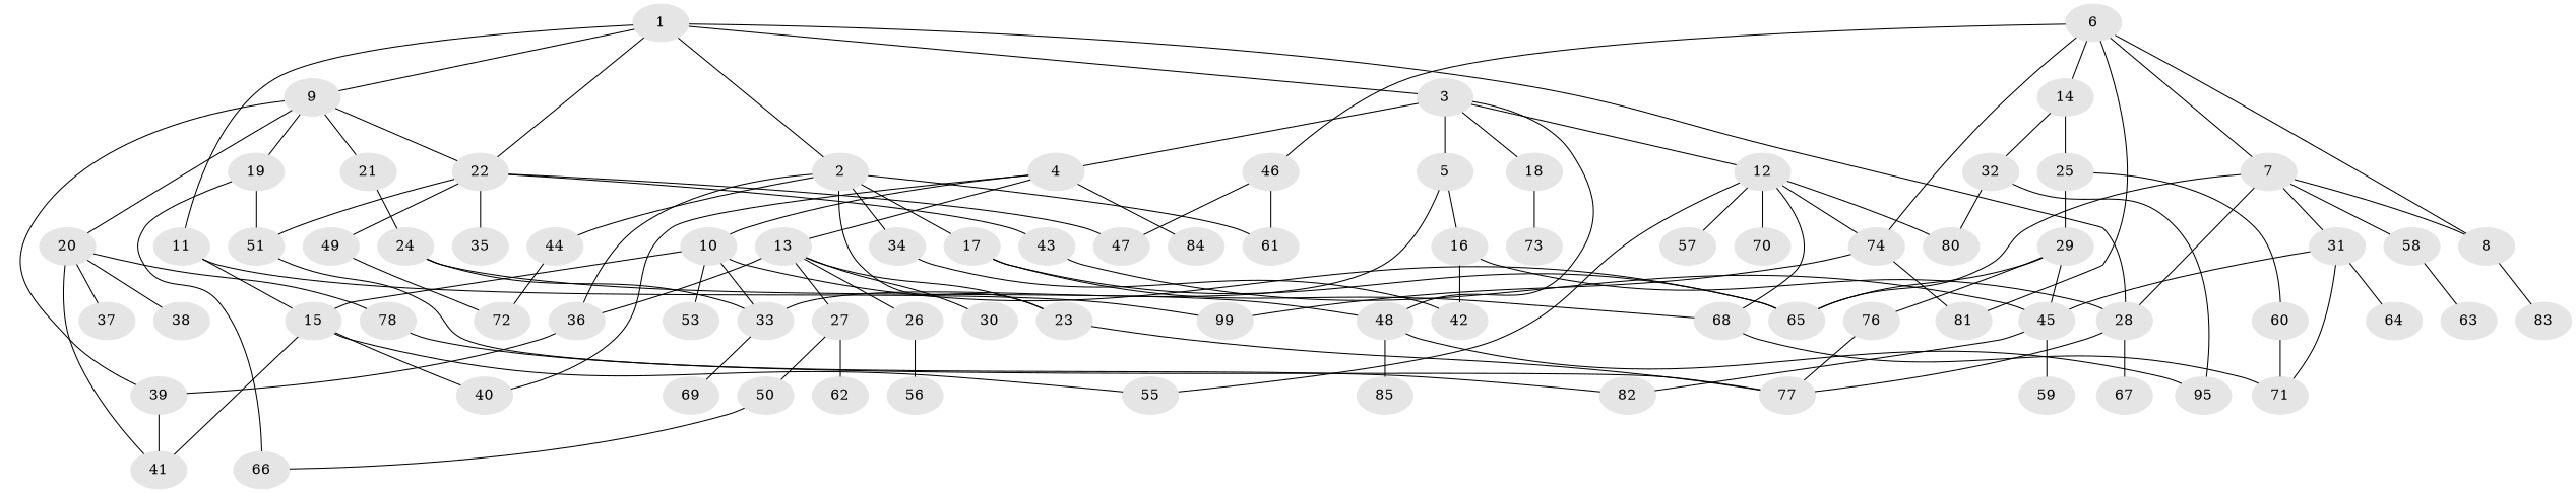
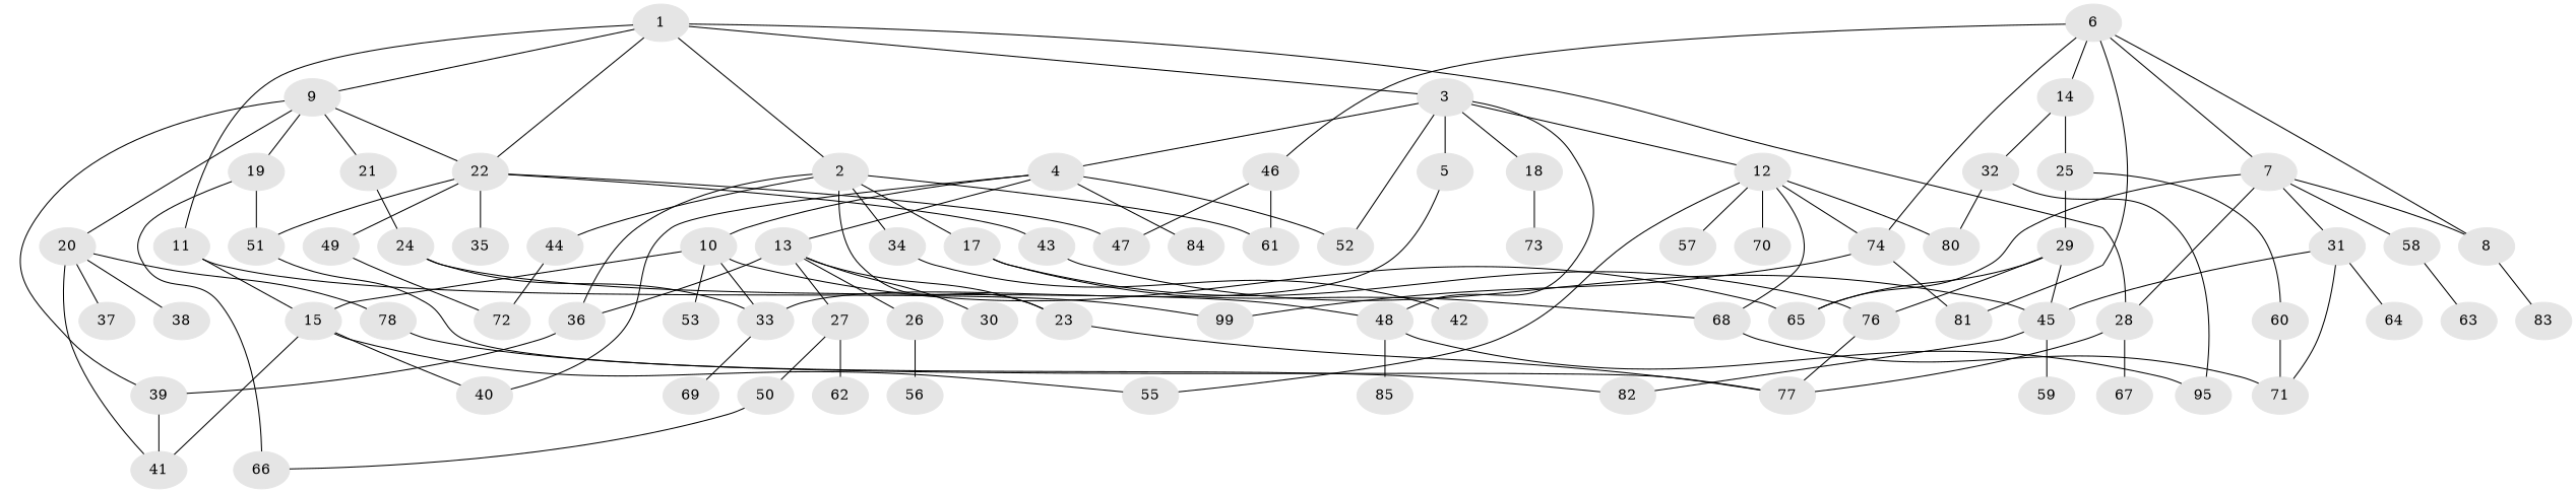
  graph {
    node [color=gray90 style=filled]
    1
    2
    3
    9
    11
    22
    28
    17
    23
    34
    36
    44
    61
    5
    4
    18
    48
+   52
    12
-   16
    33
    19
    20
    21
    39
    15
    n27 [label=99]
    51
    35
    43
    47
    49
    77
    67
    6
    7
    8
    14
    46
    74
    81
    68
    76
    42
    72
    10
    13
    40
    84
    73
    n51 [label=95]
    85
    65
    53
    55
    57
    70
    80
    26
    27
    30
    69
    31
    58
    83
    25
    32
    45
    64
    71
    63
    66
    41
    37
    38
    78
    24
    56
    50
    62
    29
    60
    82
    59
    1 -- 2
    1 -- 3
    1 -- 9
    1 -- 11
    1 -- 22
    1 -- 28
    2 -- 17
    2 -- 23
    2 -- 34
    2 -- 36
    2 -- 44
    2 -- 61
    3 -- 5
    3 -- 4
    3 -- 18
    3 -- 48
+   3 -- 52
    3 -- 12
    9 -- 22
    9 -- 19
    9 -- 20
    9 -- 21
    9 -- 39
    11 -- 15
    11 -- n27
    22 -- 51
    22 -- 35
    22 -- 43
    22 -- 47
    22 -- 49
    28 -- 77
    28 -- 67
    17 -- 68
-   17 -- 65
+   17 -- 76
    23 -- 77
    34 -- 42
    36 -- 39
    44 -- 72
-   5 -- 16
    5 -- 33
+   4 -- 52
    4 -- 10
    4 -- 13
    4 -- 40
    4 -- 84
    18 -- 73
    48 -- n51
    48 -- 85
    12 -- 74
    12 -- 68
    12 -- 55
    12 -- 57
    12 -- 70
    12 -- 80
-   16 -- 28
-   16 -- 42
    33 -- 69
    19 -- 51
    19 -- 66
    20 -- 41
    20 -- 37
    20 -- 38
    20 -- 78
    21 -- 24
    39 -- 41
    15 -- 40
    15 -- 55
    15 -- 41
    51 -- 77
    43 -- 45
    49 -- 72
    6 -- 7
    6 -- 8
    6 -- 14
    6 -- 46
    6 -- 74
    6 -- 81
    7 -- 28
    7 -- 8
    7 -- 65
    7 -- 31
    7 -- 58
    8 -- 83
    14 -- 25
    14 -- 32
    46 -- 61
    46 -- 47
    74 -- n27
    74 -- 81
    68 -- 71
    76 -- 77
    10 -- 33
    10 -- 15
    10 -- 65
    10 -- 53
    13 -- 23
    13 -- 36
    13 -- 26
    13 -- 27
    13 -- 30
    26 -- 56
    27 -- 50
    27 -- 62
    31 -- 45
    31 -- 64
    31 -- 71
    58 -- 63
    25 -- 29
    25 -- 60
    32 -- n51
    32 -- 80
    45 -- 82
    45 -- 59
    78 -- 82
    24 -- 48
    24 -- 33
    50 -- 66
    29 -- 76
    29 -- 65
    29 -- 45
    60 -- 71
  }
